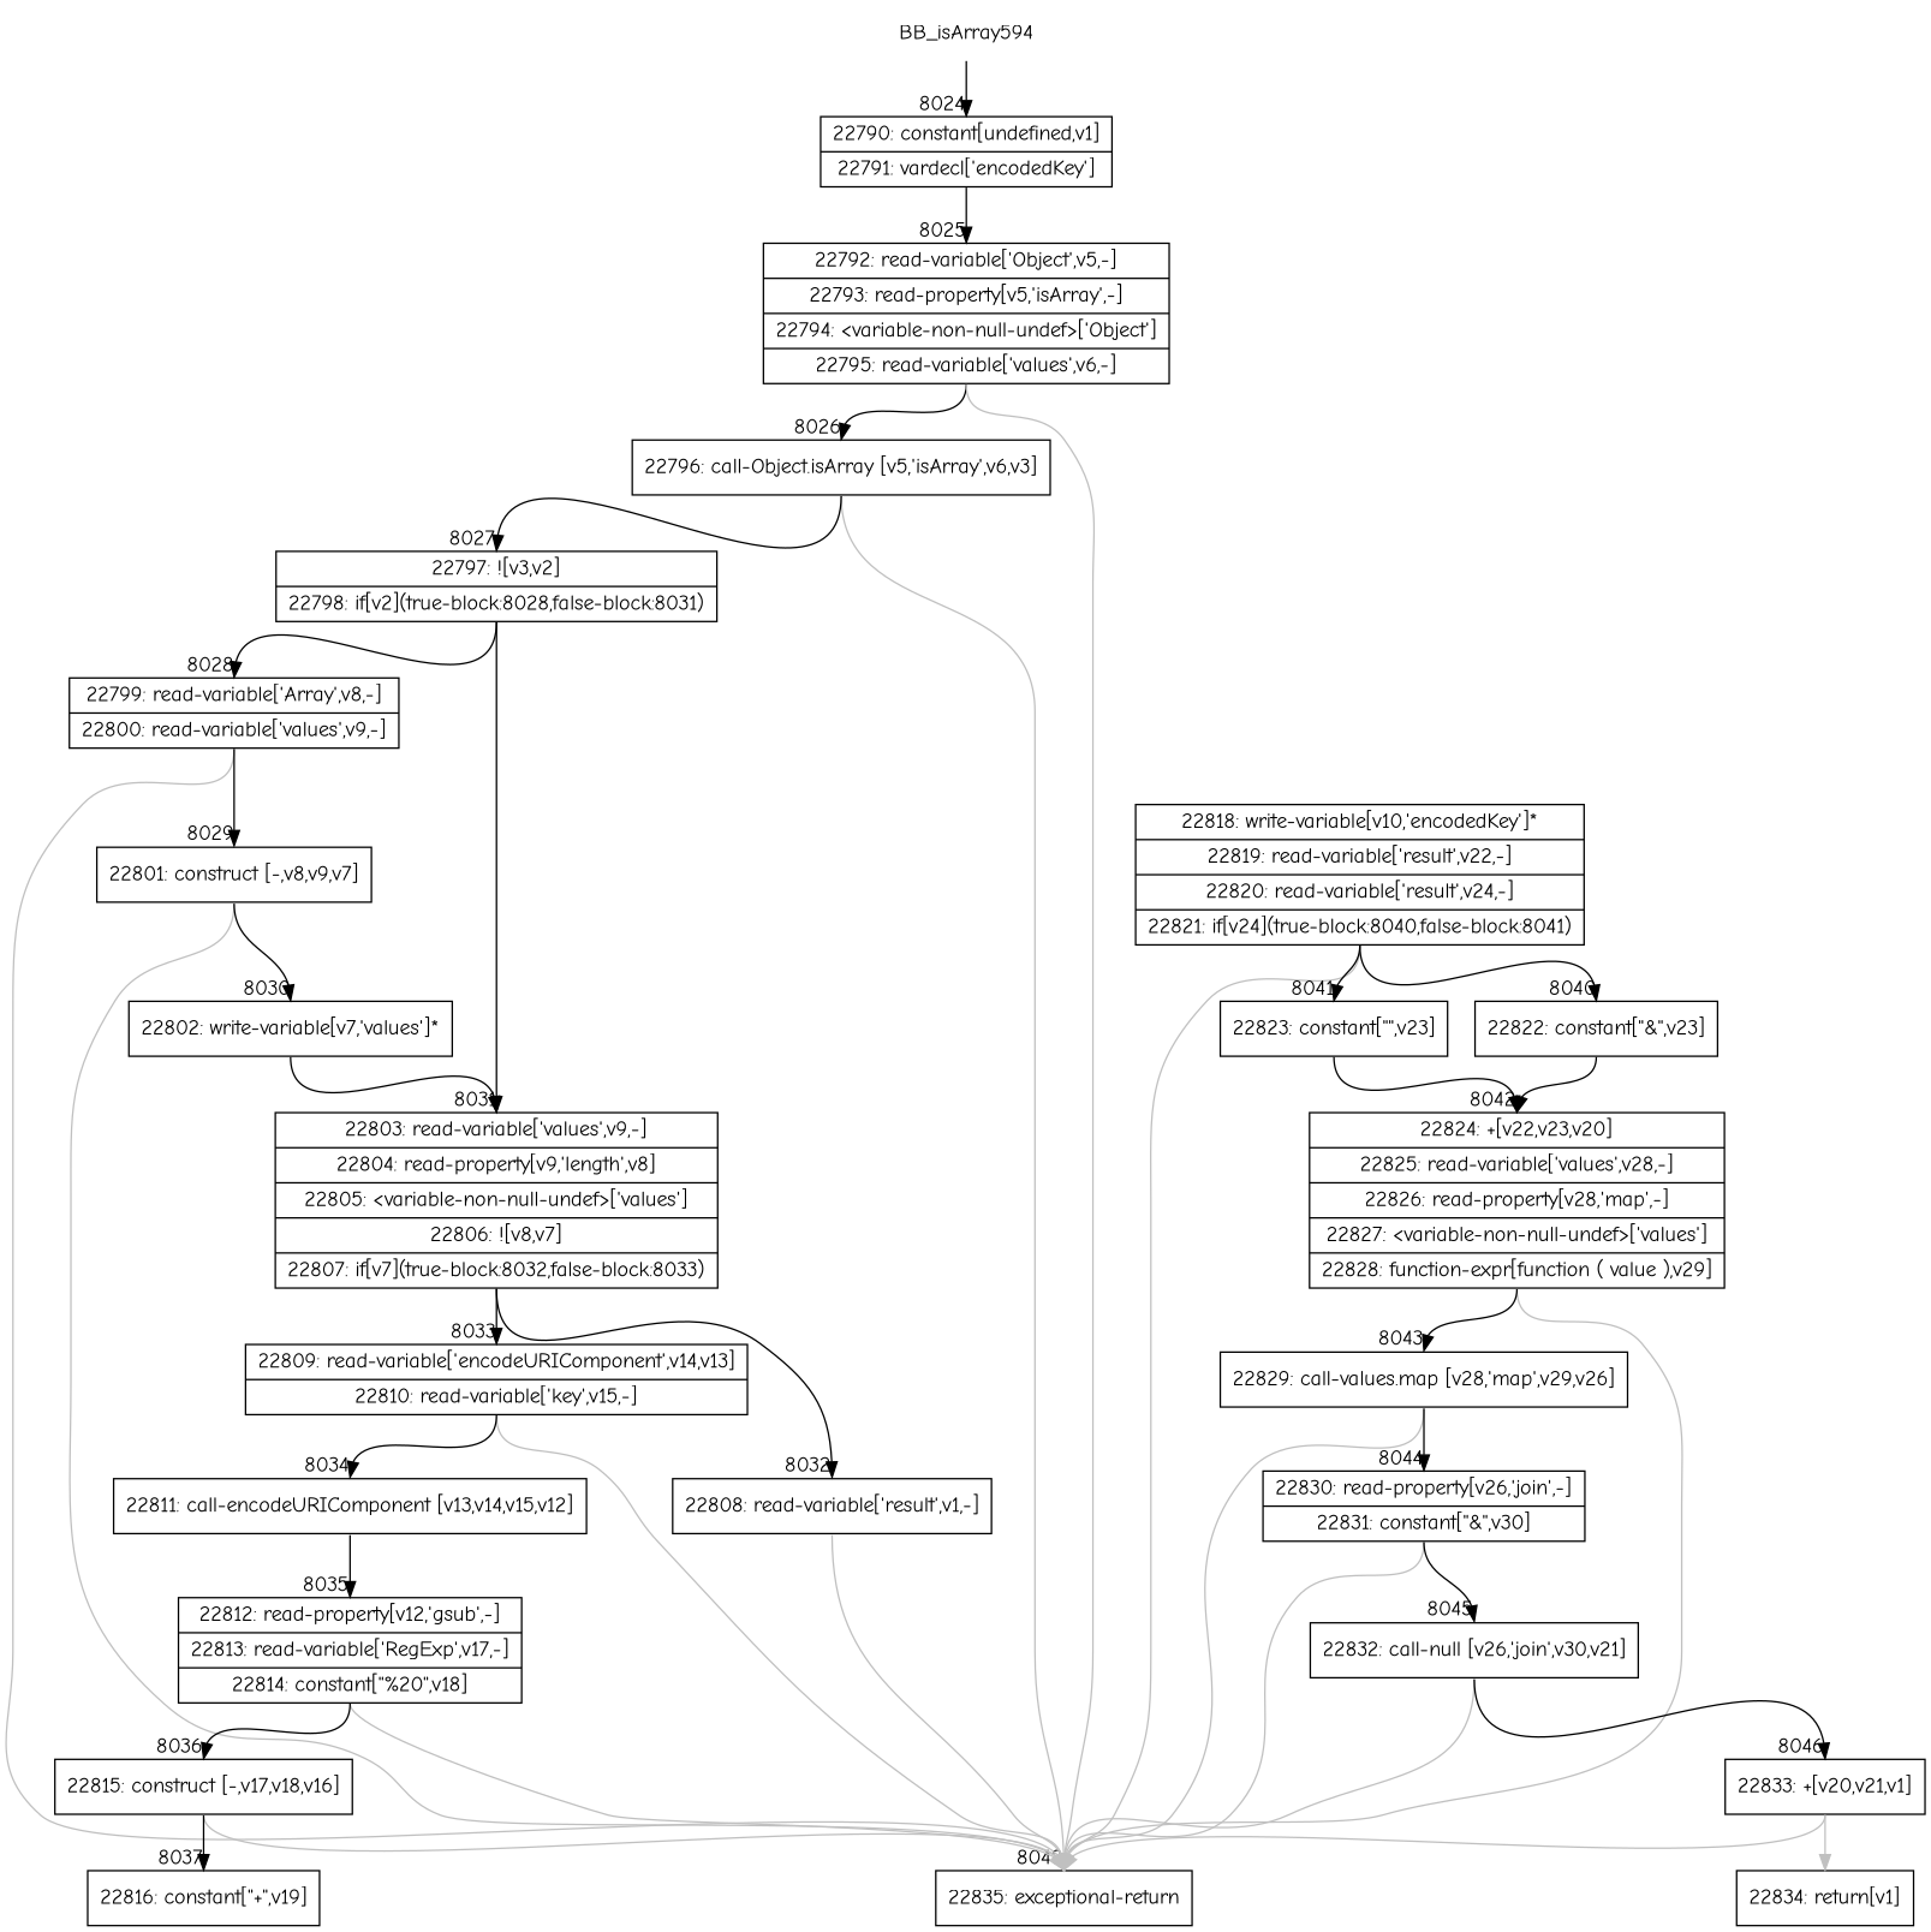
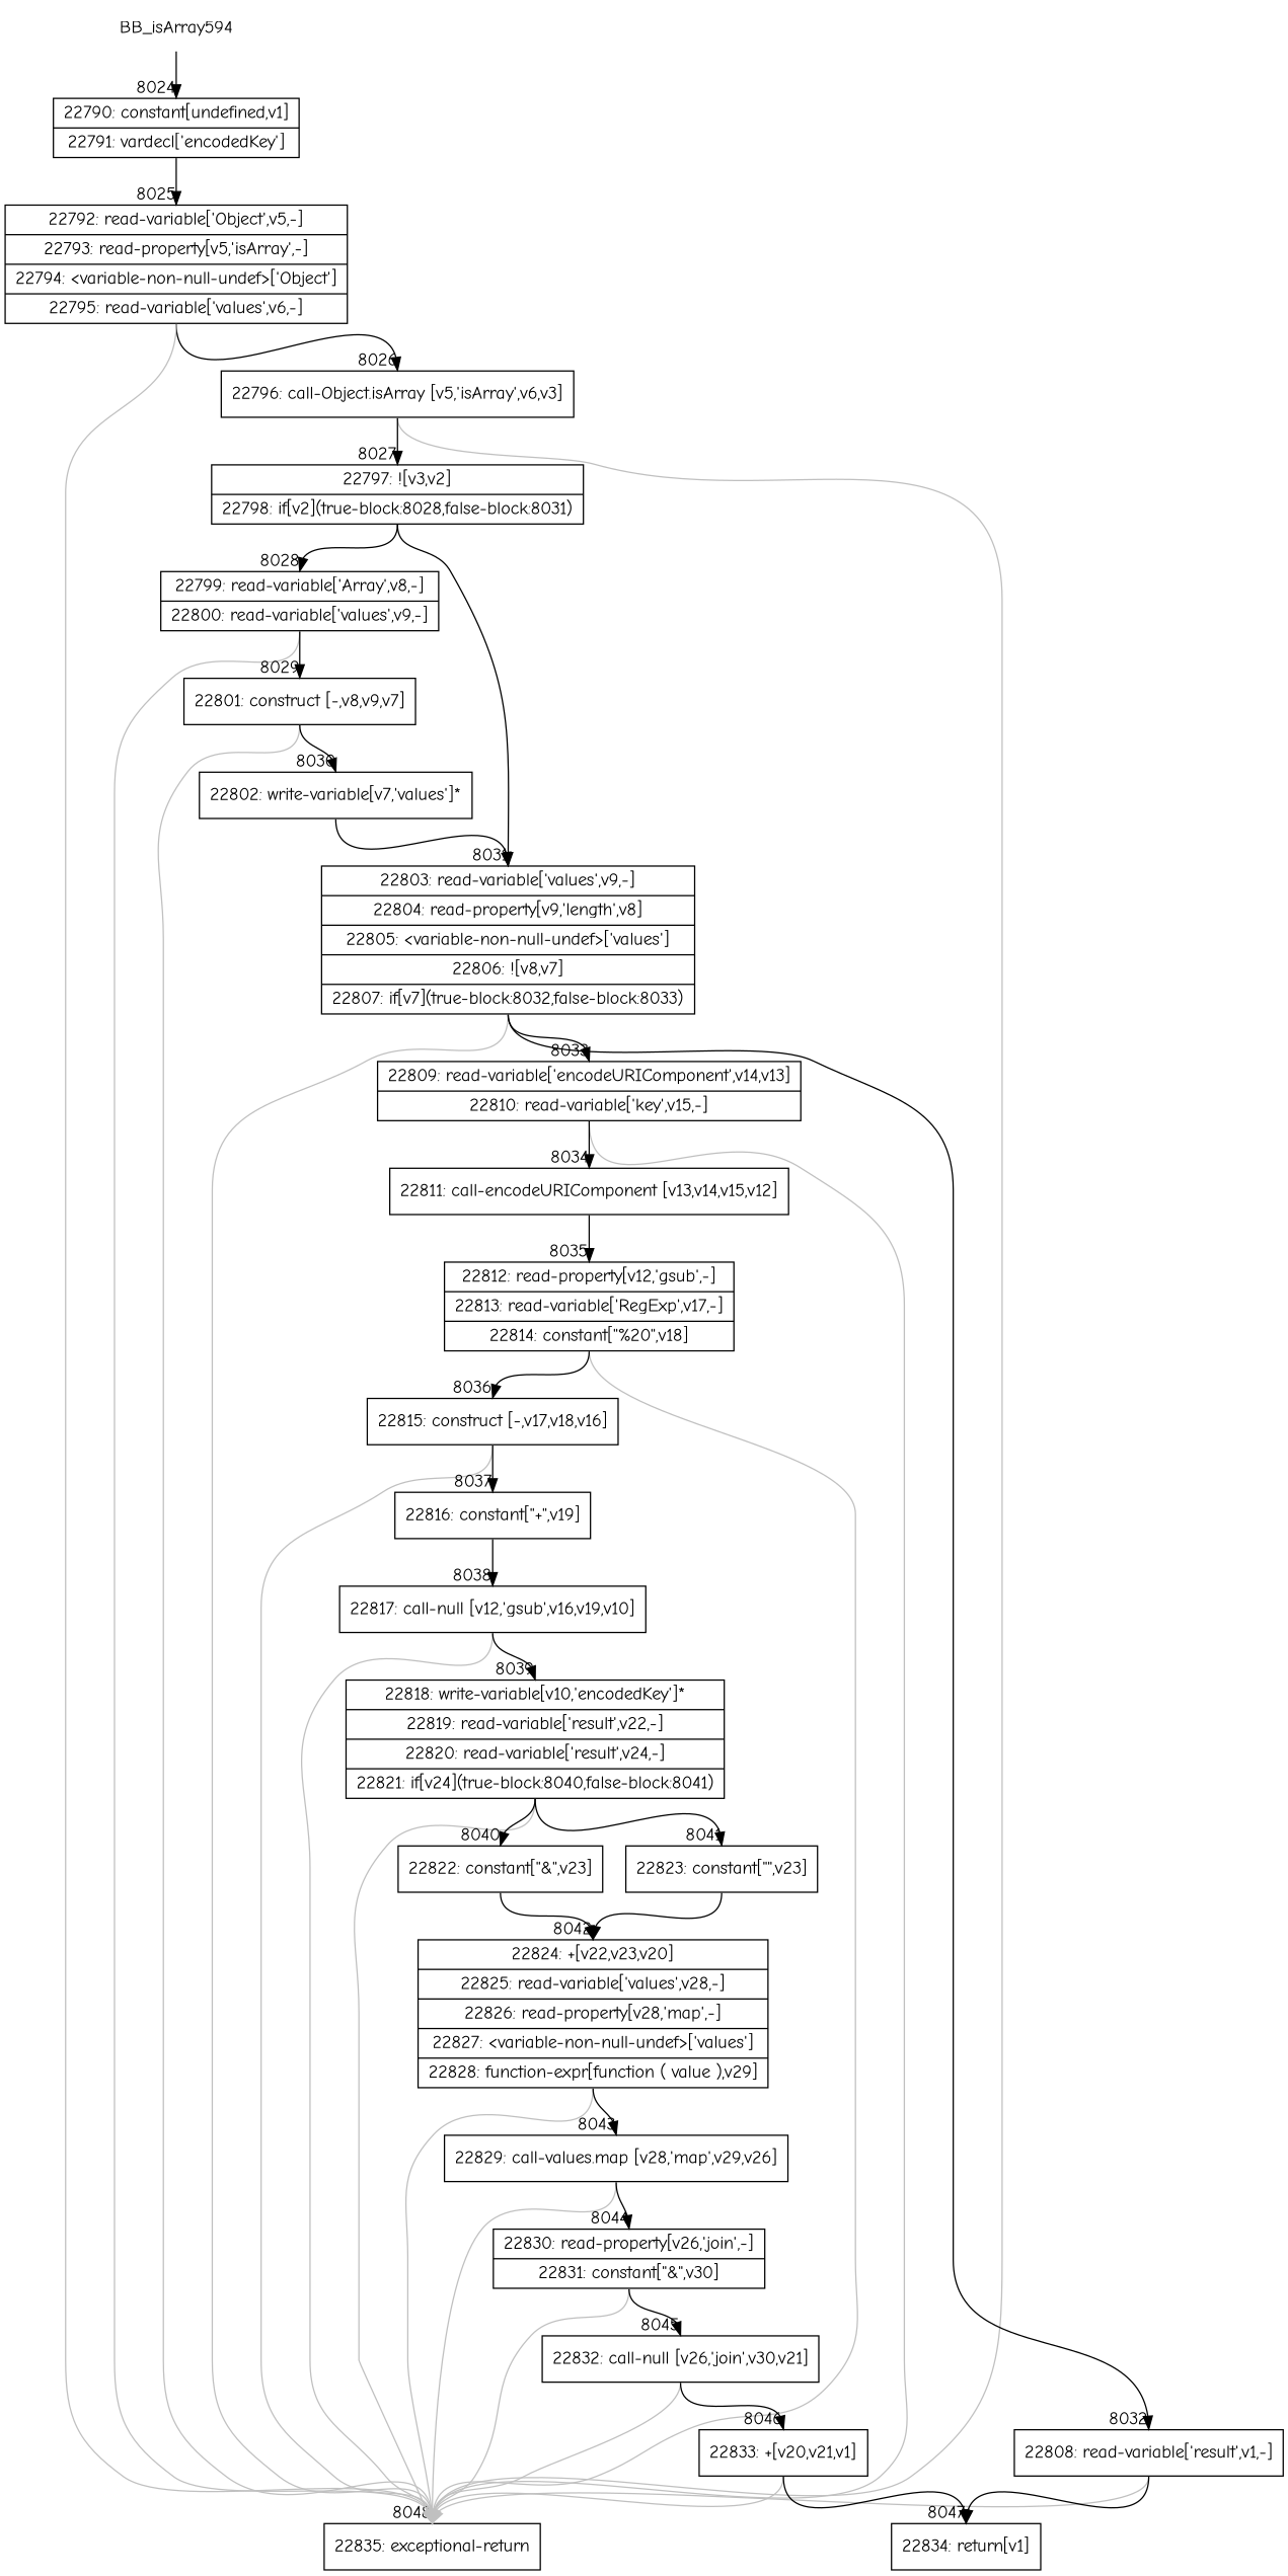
  digraph {
    fontname="Comic Neue"
    rankdir=TD
    node [fontname="Comic Neue" shape=record]
    edge [fontname="Comic Neue" headport=n tailport=s]
    n1 [label=BB_isArray594 shape=none]
    n2 [label="{22790: constant[undefined,v1]|22791: vardecl['encodedKey']}"]
    n3 [label="{22792: read-variable['Object',v5,-]|22793: read-property[v5,'isArray',-]|22794: \<variable-non-null-undef\>['Object']|22795: read-variable['values',v6,-]}"]
    n4 [label="{22796: call-Object.isArray [v5,'isArray',v6,v3]}"]
    n5 [label="{22835: exceptional-return}"]
    n6 [label="{22797: ![v3,v2]|22798: if[v2](true-block:8028,false-block:8031)}"]
    n7 [label="{22799: read-variable['Array',v8,-]|22800: read-variable['values',v9,-]}"]
    n8 [label="{22803: read-variable['values',v9,-]|22804: read-property[v9,'length',v8]|22805: \<variable-non-null-undef\>['values']|22806: ![v8,v7]|22807: if[v7](true-block:8032,false-block:8033)}"]
    n9 [label="{22801: construct [-,v8,v9,v7]}"]
    n10 [label="{22808: read-variable['result',v1,-]}"]
    n11 [label="{22809: read-variable['encodeURIComponent',v14,v13]|22810: read-variable['key',v15,-]}"]
    n12 [label="{22802: write-variable[v7,'values']*}"]
    n13 [label="{22834: return[v1]}"]
    n14 [label="{22811: call-encodeURIComponent [v13,v14,v15,v12]}"]
    n15 [label="{22812: read-property[v12,'gsub',-]|22813: read-variable['RegExp',v17,-]|22814: constant[\"%20\",v18]}"]
    n16 [label="{22815: construct [-,v17,v18,v16]}"]
    n17 [label="{22816: constant[\"+\",v19]}"]
+   n18 [label="{22817: call-null [v12,'gsub',v16,v19,v10]}"]
    n19 [label="{22818: write-variable[v10,'encodedKey']*|22819: read-variable['result',v22,-]|22820: read-variable['result',v24,-]|22821: if[v24](true-block:8040,false-block:8041)}"]
    n20 [label="{22822: constant[\"&\",v23]}"]
    n21 [label="{22823: constant[\"\",v23]}"]
    n22 [label="{22824: +[v22,v23,v20]|22825: read-variable['values',v28,-]|22826: read-property[v28,'map',-]|22827: \<variable-non-null-undef\>['values']|22828: function-expr[function ( value ),v29]}"]
    n23 [label="{22829: call-values.map [v28,'map',v29,v26]}"]
    n24 [label="{22830: read-property[v26,'join',-]|22831: constant[\"&\",v30]}"]
    n25 [label="{22832: call-null [v26,'join',v30,v21]}"]
    n26 [label="{22833: +[v20,v21,v1]}"]
    n1 -> n2 [headlabel="    8024"]
    n2 -> n3 [headlabel="      8025"]
    n3 -> n4 [headlabel="      8026"]
    n3 -> n5 [color=gray headlabel="      8048"]
    n4 -> n5 [color=gray]
    n4 -> n6 [headlabel="      8027"]
    n6 -> n7 [headlabel="      8028"]
    n6 -> n8 [headlabel="      8031"]
    n7 -> n5 [color=gray]
    n7 -> n9 [headlabel="      8029"]
+   n8 -> n5 [color=gray]
    n8 -> n10 [headlabel="      8032"]
    n8 -> n11 [headlabel="      8033"]
    n9 -> n5 [color=gray]
    n9 -> n12 [headlabel="      8030"]
    n10 -> n5 [color=gray]
+   n10 -> n13 [headlabel="      8047"]
    n11 -> n5 [color=gray]
    n11 -> n14 [headlabel="      8034"]
    n12 -> n8
    n14 -> n15 [headlabel="      8035"]
    n15 -> n5 [color=gray]
    n15 -> n16 [headlabel="      8036"]
    n16 -> n5 [color=gray]
    n16 -> n17 [headlabel="      8037"]
+   n17 -> n18 [headlabel="      8038"]
+   n18 -> n5 [color=gray]
+   n18 -> n19 [headlabel="      8039"]
    n19 -> n5 [color=gray]
    n19 -> n20 [headlabel="      8040"]
    n19 -> n21 [headlabel="      8041"]
    n20 -> n22 [headlabel="      8042"]
    n21 -> n22
    n22 -> n5 [color=gray]
    n22 -> n23 [headlabel="      8043"]
    n23 -> n5 [color=gray]
    n23 -> n24 [headlabel="      8044"]
    n24 -> n5 [color=gray]
    n24 -> n25 [headlabel="      8045"]
    n25 -> n5 [color=gray]
    n25 -> n26 [headlabel="      8046"]
    n26 -> n5 [color=gray]
-   n26 -> n13 [color=gray]
+   n26 -> n13
  }
